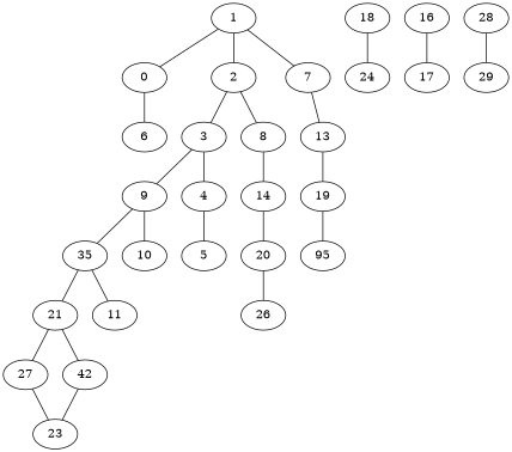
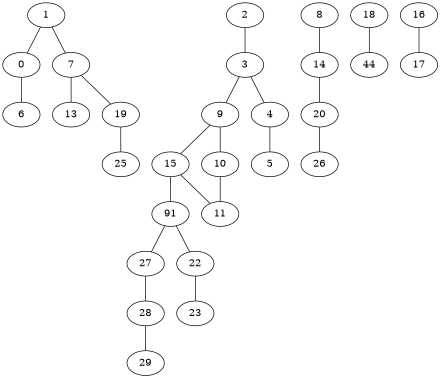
  strict graph {
    1
    0
    2
    7
    6
    3
    8
    13
    9
    4
    14
    19
-   15 [label=35]
+   15
    10
    5
    20
-   25 [label=95]
+   25
    18
-   24
-   21
+   24 [label=44]
+   21 [label=91]
    11
    26
    27
-   22 [label=42]
+   22
    16
    17
    28
    23
    29
    1 -- 0
-   1 -- 2
    1 -- 7
    0 -- 6
    2 -- 3
-   2 -- 8
    7 -- 13
    3 -- 9
    3 -- 4
    8 -- 14
-   13 -- 19
+   7 -- 19
    9 -- 15
    9 -- 10
    4 -- 5
    14 -- 20
    19 -- 25
    15 -- 21
    15 -- 11
+   10 -- 11
    20 -- 26
    18 -- 24
    21 -- 27
    21 -- 22
-   27 -- 23
+   27 -- 28
    22 -- 23
    16 -- 17
    28 -- 29
  }
